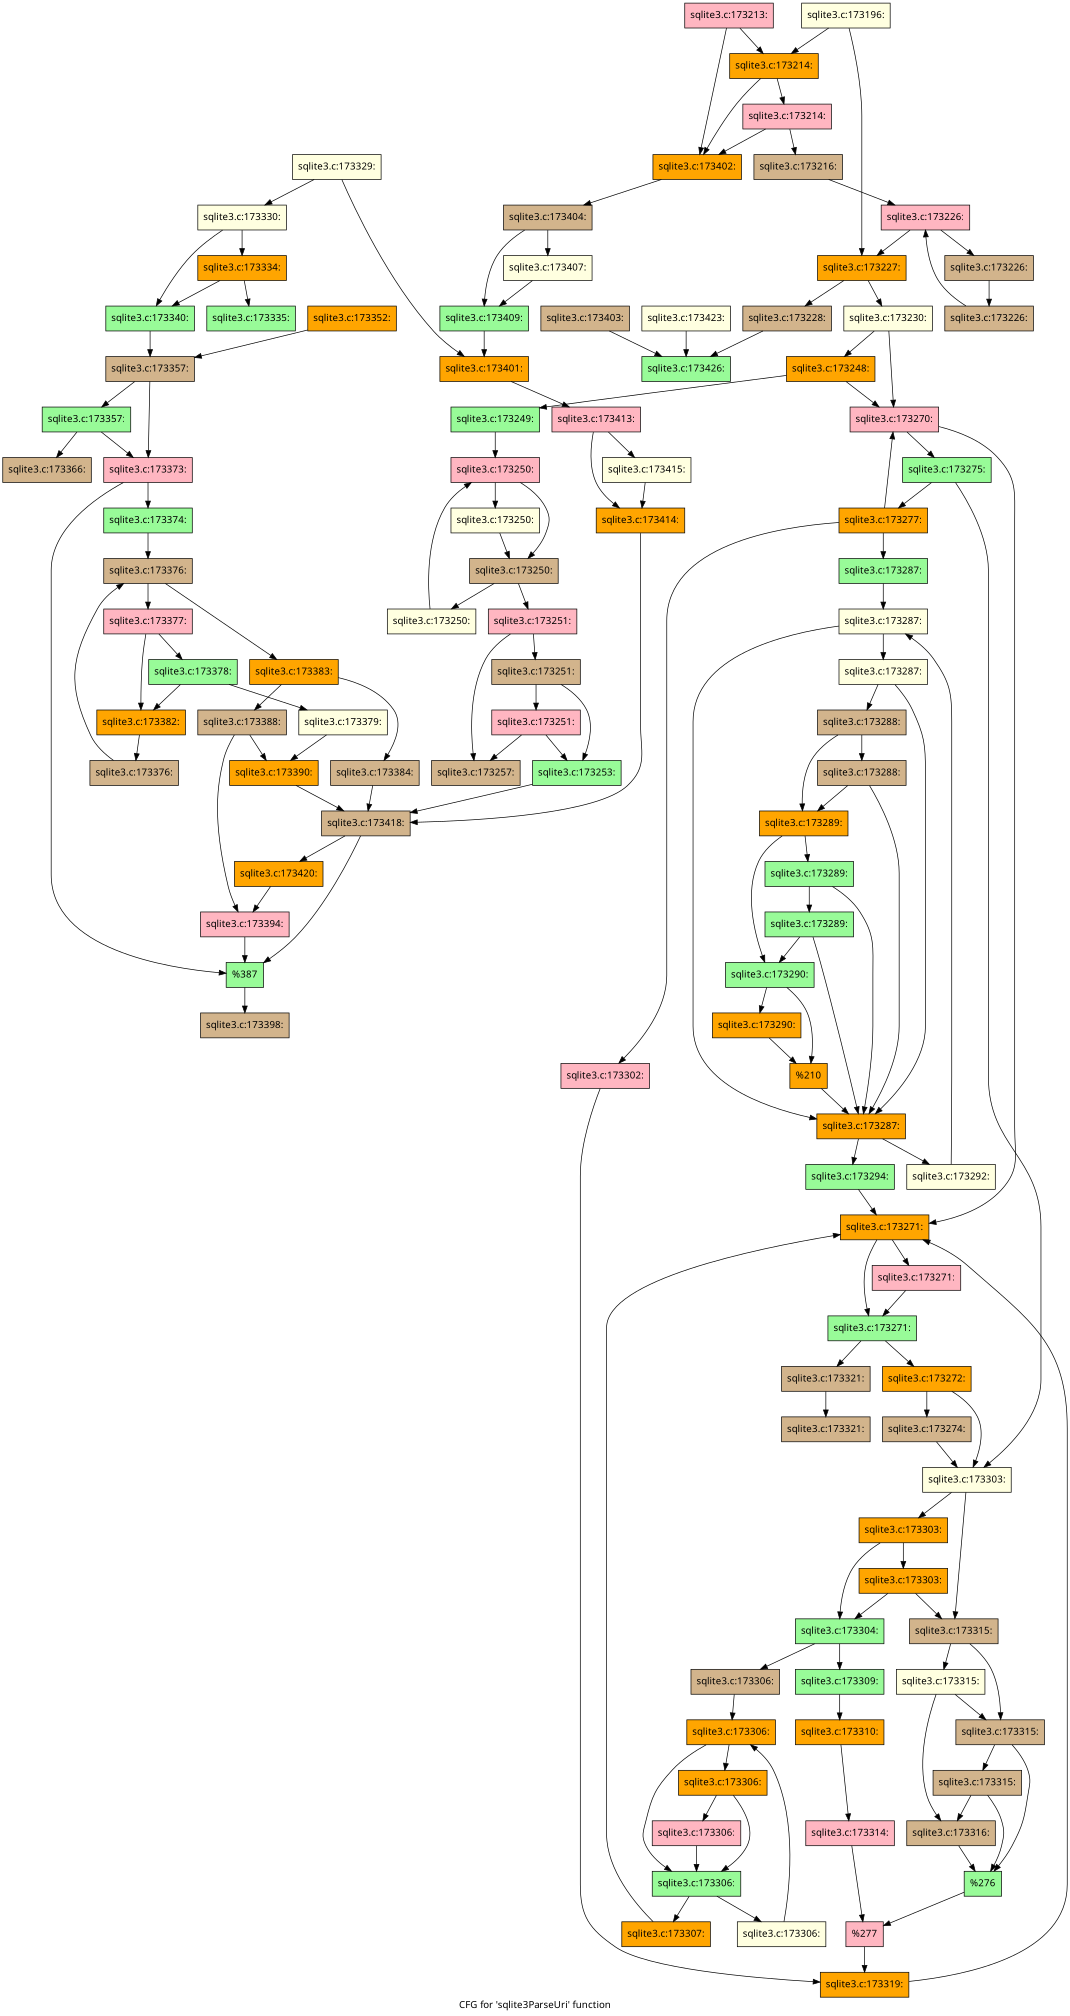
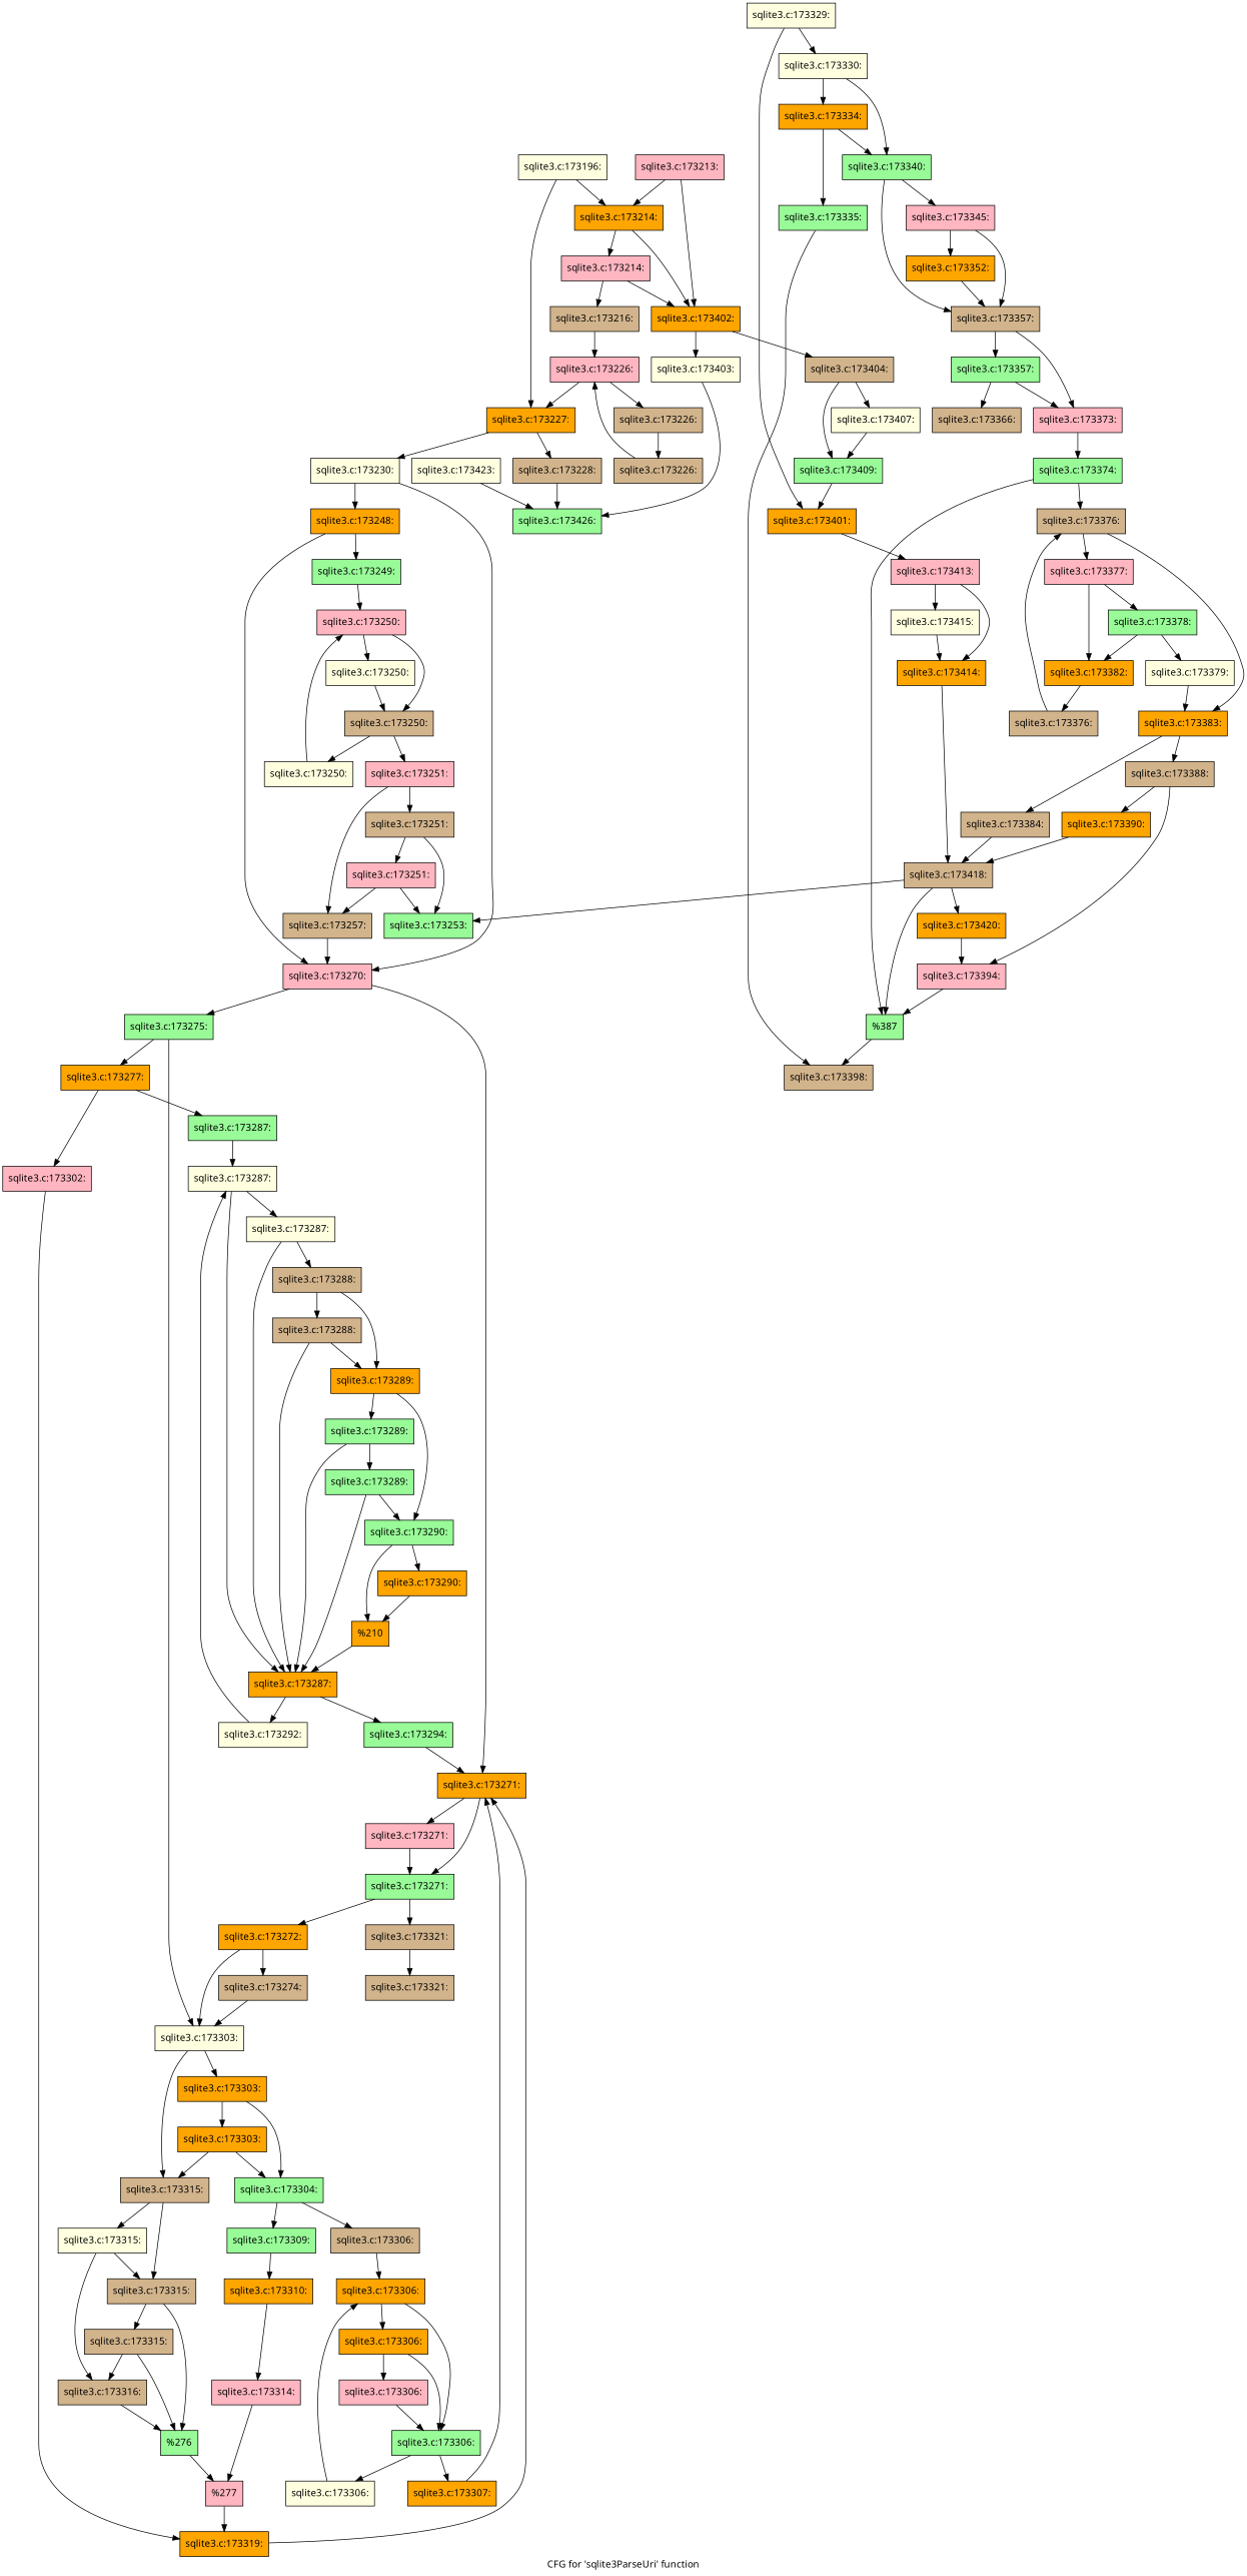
  digraph {
    fontname="Noto Sans"
    label="CFG for 'sqlite3ParseUri' function"
    node [fillcolor=tan fontname="Noto Sans" shape=record style=filled]
    edge [fontname="Noto Sans"]
    n1 [fillcolor=lightyellow label="{sqlite3.c:173196:}"]
    n2 [fillcolor=orange label="{sqlite3.c:173214:}"]
    n3 [fillcolor=orange label="{sqlite3.c:173227:}"]
    n4 [fillcolor=orange label="{sqlite3.c:173402:}"]
    n5 [fillcolor=lightpink label="{sqlite3.c:173214:}"]
    n6 [fillcolor=lightpink label="{sqlite3.c:173213:}"]
    n7 [label="{sqlite3.c:173404:}"]
-   n8 [label="{sqlite3.c:173403:}"]
+   n8 [fillcolor=lightyellow label="{sqlite3.c:173403:}"]
    n9 [label="{sqlite3.c:173216:}"]
    n10 [fillcolor=lightyellow label="{sqlite3.c:173407:}"]
    n11 [fillcolor=palegreen label="{sqlite3.c:173409:}"]
    n12 [fillcolor=palegreen label="{sqlite3.c:173426:}"]
    n13 [fillcolor=lightpink label="{sqlite3.c:173226:}"]
    n14 [label="{sqlite3.c:173226:}"]
    n15 [label="{sqlite3.c:173226:}"]
    n16 [fillcolor=lightyellow label="{sqlite3.c:173230:}"]
    n17 [label="{sqlite3.c:173228:}"]
    n18 [fillcolor=orange label="{sqlite3.c:173248:}"]
    n19 [fillcolor=lightpink label="{sqlite3.c:173270:}"]
    n20 [fillcolor=palegreen label="{sqlite3.c:173249:}"]
    n21 [fillcolor=orange label="{sqlite3.c:173271:}"]
    n22 [fillcolor=palegreen label="{sqlite3.c:173275:}"]
    n23 [fillcolor=lightpink label="{sqlite3.c:173250:}"]
    n24 [fillcolor=lightpink label="{sqlite3.c:173271:}"]
    n25 [fillcolor=palegreen label="{sqlite3.c:173271:}"]
    n26 [fillcolor=lightyellow label="{sqlite3.c:173250:}"]
    n27 [label="{sqlite3.c:173250:}"]
    n28 [fillcolor=lightyellow label="{sqlite3.c:173250:}"]
    n29 [fillcolor=lightpink label="{sqlite3.c:173251:}"]
    n30 [label="{sqlite3.c:173251:}"]
    n31 [label="{sqlite3.c:173257:}"]
    n32 [fillcolor=palegreen label="{sqlite3.c:173253:}"]
    n33 [fillcolor=lightpink label="{sqlite3.c:173251:}"]
    n34 [label="{sqlite3.c:173418:}"]
    n35 [fillcolor=orange label="{sqlite3.c:173420:}"]
    n36 [fillcolor=palegreen label="{%387}"]
    n37 [fillcolor=lightpink label="{sqlite3.c:173394:}"]
    n38 [fillcolor=lightyellow label="{sqlite3.c:173423:}"]
    n39 [fillcolor=orange label="{sqlite3.c:173272:}"]
    n40 [label="{sqlite3.c:173321:}"]
    n41 [label="{sqlite3.c:173274:}"]
    n42 [fillcolor=lightyellow label="{sqlite3.c:173303:}"]
    n43 [label="{sqlite3.c:173321:}"]
    n44 [fillcolor=orange label="{sqlite3.c:173303:}"]
    n45 [label="{sqlite3.c:173315:}"]
    n46 [fillcolor=orange label="{sqlite3.c:173277:}"]
    n47 [fillcolor=palegreen label="{sqlite3.c:173304:}"]
    n48 [fillcolor=orange label="{sqlite3.c:173303:}"]
    n49 [fillcolor=lightyellow label="{sqlite3.c:173315:}"]
    n50 [label="{sqlite3.c:173315:}"]
    n51 [fillcolor=palegreen label="{sqlite3.c:173287:}"]
    n52 [fillcolor=lightpink label="{sqlite3.c:173302:}"]
    n53 [fillcolor=lightyellow label="{sqlite3.c:173287:}"]
    n54 [fillcolor=orange label="{sqlite3.c:173319:}"]
    n55 [fillcolor=lightyellow label="{sqlite3.c:173287:}"]
    n56 [fillcolor=orange label="{sqlite3.c:173287:}"]
    n57 [label="{sqlite3.c:173288:}"]
    n58 [fillcolor=lightyellow label="{sqlite3.c:173292:}"]
    n59 [fillcolor=palegreen label="{sqlite3.c:173294:}"]
    n60 [fillcolor=orange label="{sqlite3.c:173289:}"]
    n61 [label="{sqlite3.c:173288:}"]
    n62 [fillcolor=palegreen label="{sqlite3.c:173290:}"]
    n63 [fillcolor=palegreen label="{sqlite3.c:173289:}"]
    n64 [fillcolor=orange label="{%210}"]
    n65 [fillcolor=orange label="{sqlite3.c:173290:}"]
    n66 [fillcolor=palegreen label="{sqlite3.c:173289:}"]
    n67 [label="{sqlite3.c:173306:}"]
    n68 [fillcolor=palegreen label="{sqlite3.c:173309:}"]
    n69 [label="{sqlite3.c:173316:}"]
    n70 [label="{sqlite3.c:173315:}"]
    n71 [fillcolor=palegreen label="{%276}"]
    n72 [fillcolor=orange label="{sqlite3.c:173306:}"]
    n73 [fillcolor=orange label="{sqlite3.c:173310:}"]
    n74 [fillcolor=orange label="{sqlite3.c:173306:}"]
    n75 [fillcolor=palegreen label="{sqlite3.c:173306:}"]
    n76 [fillcolor=lightpink label="{sqlite3.c:173314:}"]
    n77 [fillcolor=lightpink label="{sqlite3.c:173306:}"]
    n78 [fillcolor=lightyellow label="{sqlite3.c:173306:}"]
    n79 [fillcolor=orange label="{sqlite3.c:173307:}"]
    n80 [fillcolor=lightpink label="{%277}"]
    n81 [fillcolor=lightyellow label="{sqlite3.c:173329:}"]
    n82 [fillcolor=lightyellow label="{sqlite3.c:173330:}"]
    n83 [fillcolor=orange label="{sqlite3.c:173401:}"]
    n84 [fillcolor=orange label="{sqlite3.c:173334:}"]
    n85 [fillcolor=palegreen label="{sqlite3.c:173340:}"]
    n86 [fillcolor=lightpink label="{sqlite3.c:173413:}"]
    n87 [fillcolor=palegreen label="{sqlite3.c:173335:}"]
+   n88 [fillcolor=lightpink label="{sqlite3.c:173345:}"]
    n89 [label="{sqlite3.c:173357:}"]
    n90 [fillcolor=lightyellow label="{sqlite3.c:173415:}"]
    n91 [fillcolor=orange label="{sqlite3.c:173414:}"]
    n92 [label="{sqlite3.c:173398:}"]
    n93 [fillcolor=orange label="{sqlite3.c:173352:}"]
    n94 [fillcolor=palegreen label="{sqlite3.c:173357:}"]
    n95 [fillcolor=lightpink label="{sqlite3.c:173373:}"]
    n96 [label="{sqlite3.c:173366:}"]
    n97 [fillcolor=palegreen label="{sqlite3.c:173374:}"]
    n98 [label="{sqlite3.c:173376:}"]
    n99 [fillcolor=lightpink label="{sqlite3.c:173377:}"]
    n100 [fillcolor=orange label="{sqlite3.c:173383:}"]
    n101 [fillcolor=palegreen label="{sqlite3.c:173378:}"]
    n102 [fillcolor=orange label="{sqlite3.c:173382:}"]
    n103 [label="{sqlite3.c:173384:}"]
    n104 [label="{sqlite3.c:173388:}"]
    n105 [fillcolor=lightyellow label="{sqlite3.c:173379:}"]
    n106 [label="{sqlite3.c:173376:}"]
    n107 [fillcolor=orange label="{sqlite3.c:173390:}"]
    n1 -> n2
    n1 -> n3
    n2 -> n4
    n2 -> n5
    n3 -> n16
    n3 -> n17
    n4 -> n7
+   n4 -> n8
    n5 -> n4
    n5 -> n9
    n6 -> n2
    n6 -> n4
    n7 -> n10
    n7 -> n11
    n8 -> n12
    n9 -> n13
    n10 -> n11
    n11 -> n83
    n13 -> n3
    n13 -> n14
    n14 -> n15
    n15 -> n13
    n16 -> n18
    n16 -> n19
    n17 -> n12
    n18 -> n19
    n18 -> n20
    n19 -> n21
    n19 -> n22
    n20 -> n23
    n21 -> n24
    n21 -> n25
    n22 -> n42
    n22 -> n46
    n23 -> n26
    n23 -> n27
    n24 -> n25
    n25 -> n39
    n25 -> n40
    n26 -> n27
    n27 -> n28
    n27 -> n29
    n28 -> n23
    n29 -> n30
    n29 -> n31
    n30 -> n32
    n30 -> n33
-   n46 -> n19
-   n32 -> n34
+   n31 -> n19
+   n34 -> n32
    n33 -> n31
    n33 -> n32
    n34 -> n35
    n34 -> n36
    n35 -> n37
    n36 -> n92
    n37 -> n36
    n38 -> n12
    n39 -> n41
    n39 -> n42
    n40 -> n43
    n41 -> n42
    n42 -> n44
    n42 -> n45
    n44 -> n47
    n44 -> n48
    n45 -> n49
    n45 -> n50
    n46 -> n51
    n46 -> n52
    n47 -> n67
    n47 -> n68
    n48 -> n45
    n48 -> n47
    n49 -> n50
    n49 -> n69
    n50 -> n70
    n50 -> n71
    n51 -> n53
    n52 -> n54
    n53 -> n55
    n53 -> n56
    n54 -> n21
    n55 -> n56
    n55 -> n57
    n56 -> n58
    n56 -> n59
    n57 -> n60
    n57 -> n61
    n58 -> n53
    n59 -> n21
    n60 -> n62
    n60 -> n63
    n61 -> n56
    n61 -> n60
    n62 -> n64
    n62 -> n65
    n63 -> n56
    n63 -> n66
    n64 -> n56
    n65 -> n64
    n66 -> n56
    n66 -> n62
    n67 -> n72
    n68 -> n73
    n69 -> n71
    n70 -> n69
    n70 -> n71
    n71 -> n80
    n72 -> n74
    n72 -> n75
    n73 -> n76
    n74 -> n75
    n74 -> n77
    n75 -> n78
    n75 -> n79
    n76 -> n80
    n77 -> n75
    n78 -> n72
    n79 -> n21
    n80 -> n54
    n81 -> n82
    n81 -> n83
    n82 -> n84
    n82 -> n85
    n83 -> n86
    n84 -> n85
    n84 -> n87
+   n85 -> n88
    n85 -> n89
    n86 -> n90
    n86 -> n91
+   n87 -> n92
+   n88 -> n89
+   n88 -> n93
    n89 -> n94
    n89 -> n95
    n90 -> n91
    n91 -> n34
    n93 -> n89
    n94 -> n95
    n94 -> n96
-   n95 -> n36
+   n97 -> n36
    n95 -> n97
    n97 -> n98
    n98 -> n99
    n98 -> n100
    n99 -> n101
    n99 -> n102
    n100 -> n103
    n100 -> n104
    n101 -> n102
    n101 -> n105
    n102 -> n106
    n103 -> n34
    n104 -> n37
    n104 -> n107
-   n105 -> n107
+   n105 -> n100
    n106 -> n98
    n107 -> n34
  }
